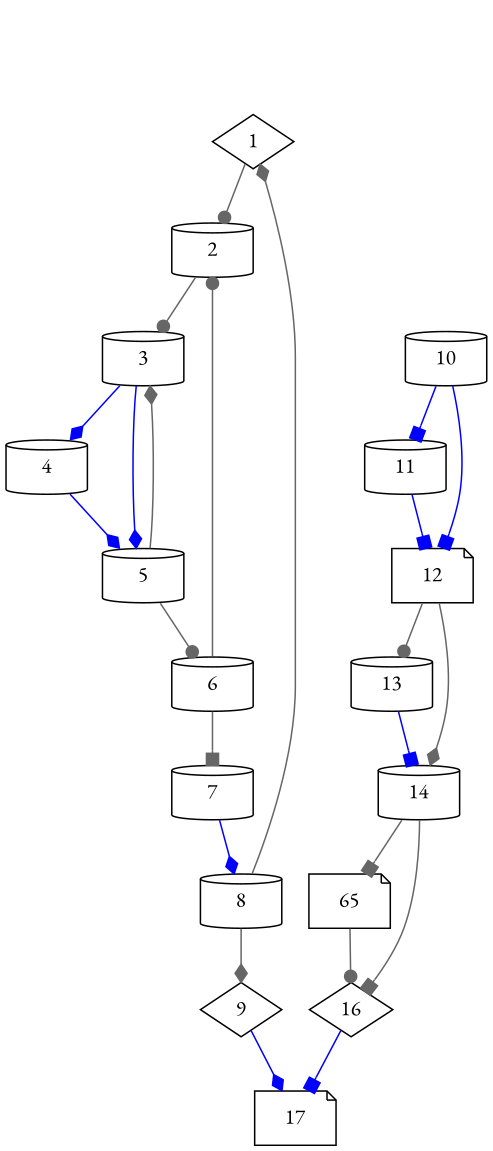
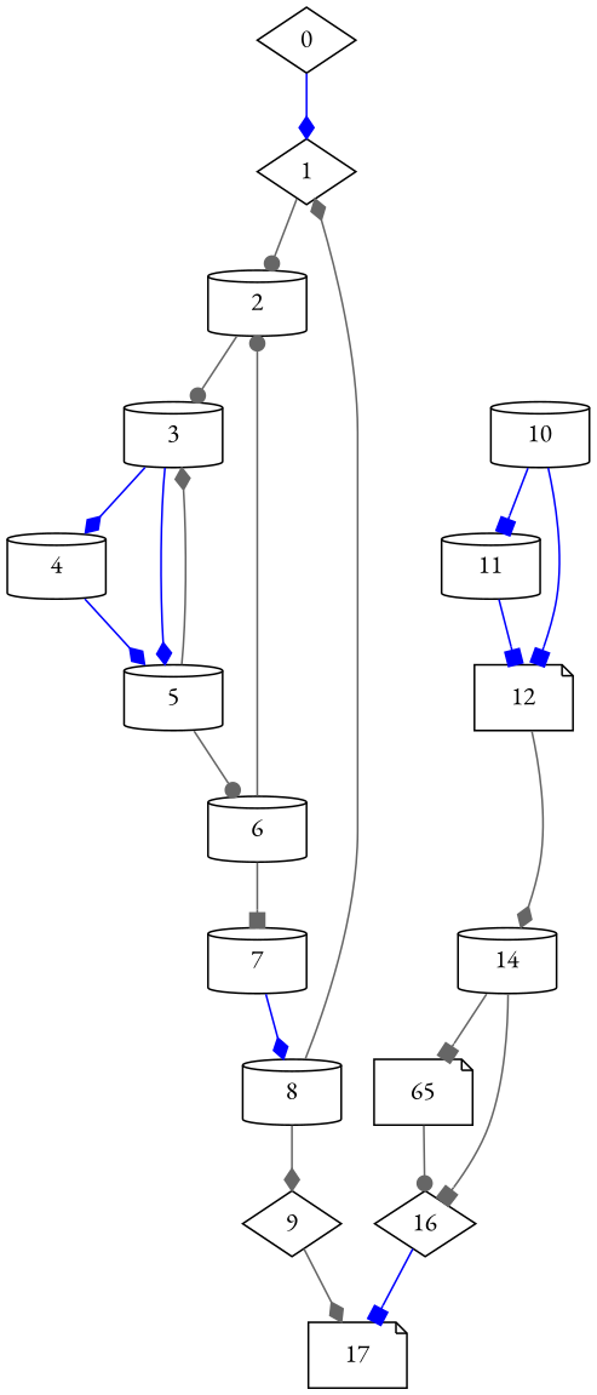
  digraph {
    fontname="EB Garamond"
    node [fontname="EB Garamond" shape=cylinder]
    edge [arrowhead=diamond color=gray40 fontname="EB Garamond"]
+   0 [shape=diamond]
    1 [shape=diamond]
    2
    3
    4
    5
    6
    7
    8
    9 [shape=diamond]
    10
    11
    12 [shape=note]
    17 [shape=note]
-   13
    14
    n17 [label=65 shape=note]
    16 [shape=diamond]
+   0 -> 1 [color=blue]
    1 -> 2 [arrowhead=dot]
    2 -> 3 [arrowhead=dot]
    3 -> 4 [color=blue]
    3 -> 5 [color=blue]
    4 -> 5 [color=blue]
    5 -> 3
    5 -> 6 [arrowhead=dot]
    6 -> 2 [arrowhead=dot]
    6 -> 7 [arrowhead=box]
    7 -> 8 [color=blue]
    8 -> 1
    8 -> 9
-   9 -> 17 [color=blue]
+   9 -> 17
    10 -> 11 [arrowhead=box color=blue]
    10 -> 12 [arrowhead=box color=blue]
    11 -> 12 [arrowhead=box color=blue]
-   12 -> 13 [arrowhead=dot]
    12 -> 14
-   13 -> 14 [arrowhead=box color=blue]
    14 -> n17 [arrowhead=box]
    14 -> 16 [arrowhead=box]
    n17 -> 16 [arrowhead=dot]
    16 -> 17 [arrowhead=box color=blue]
  }
